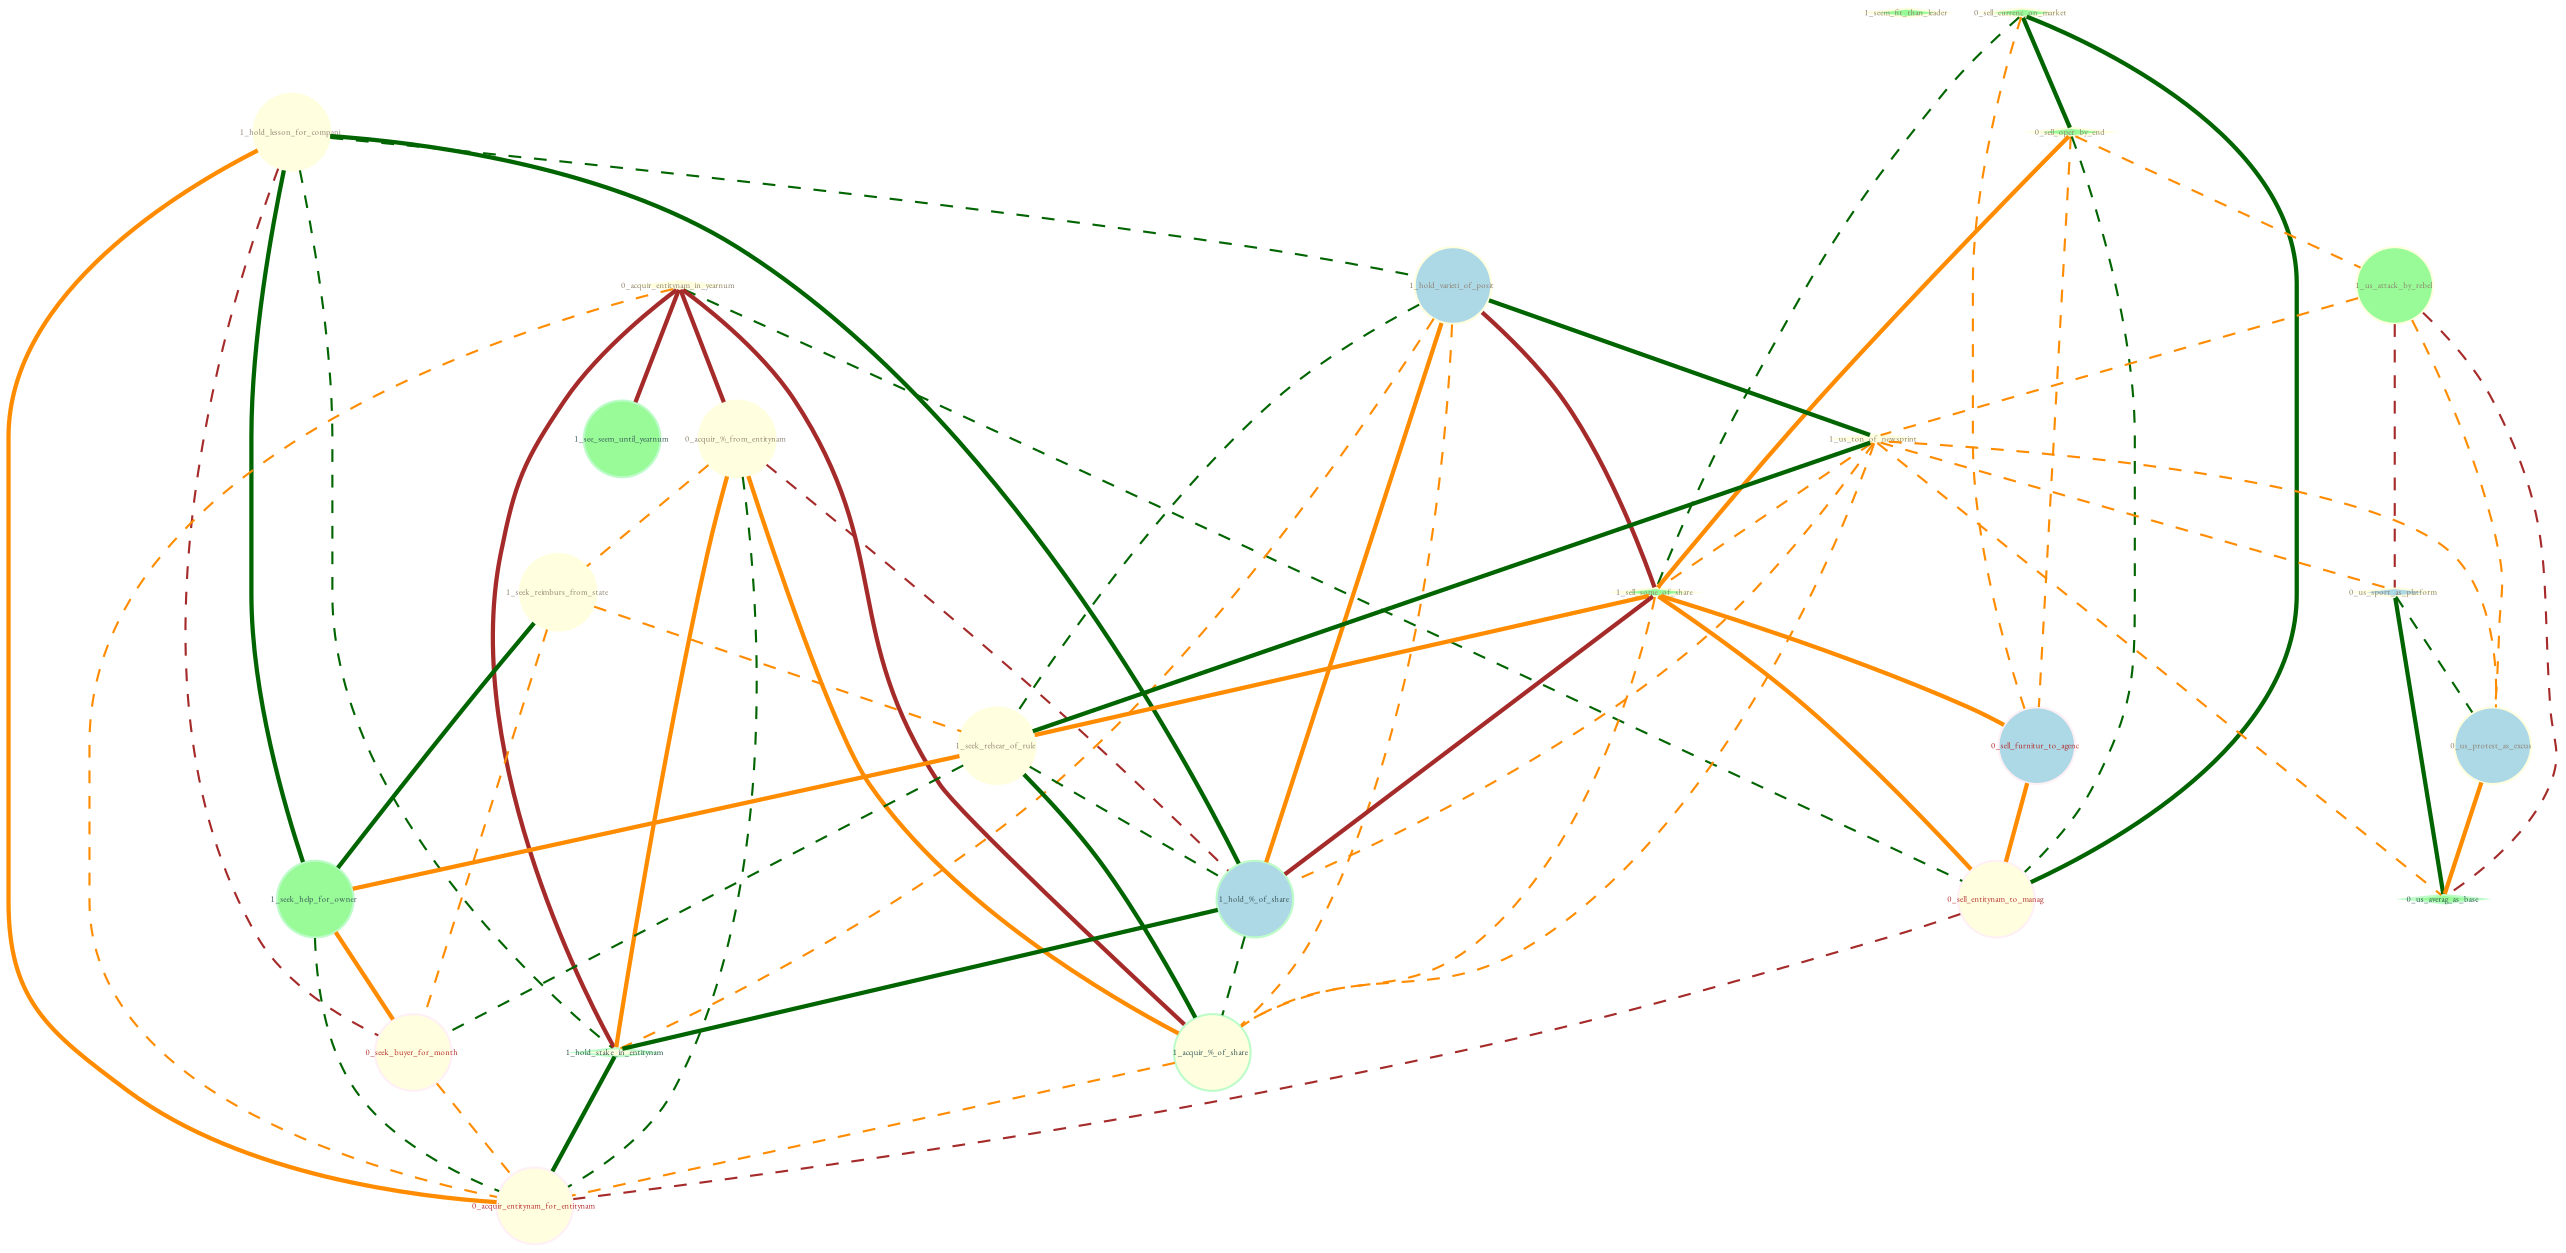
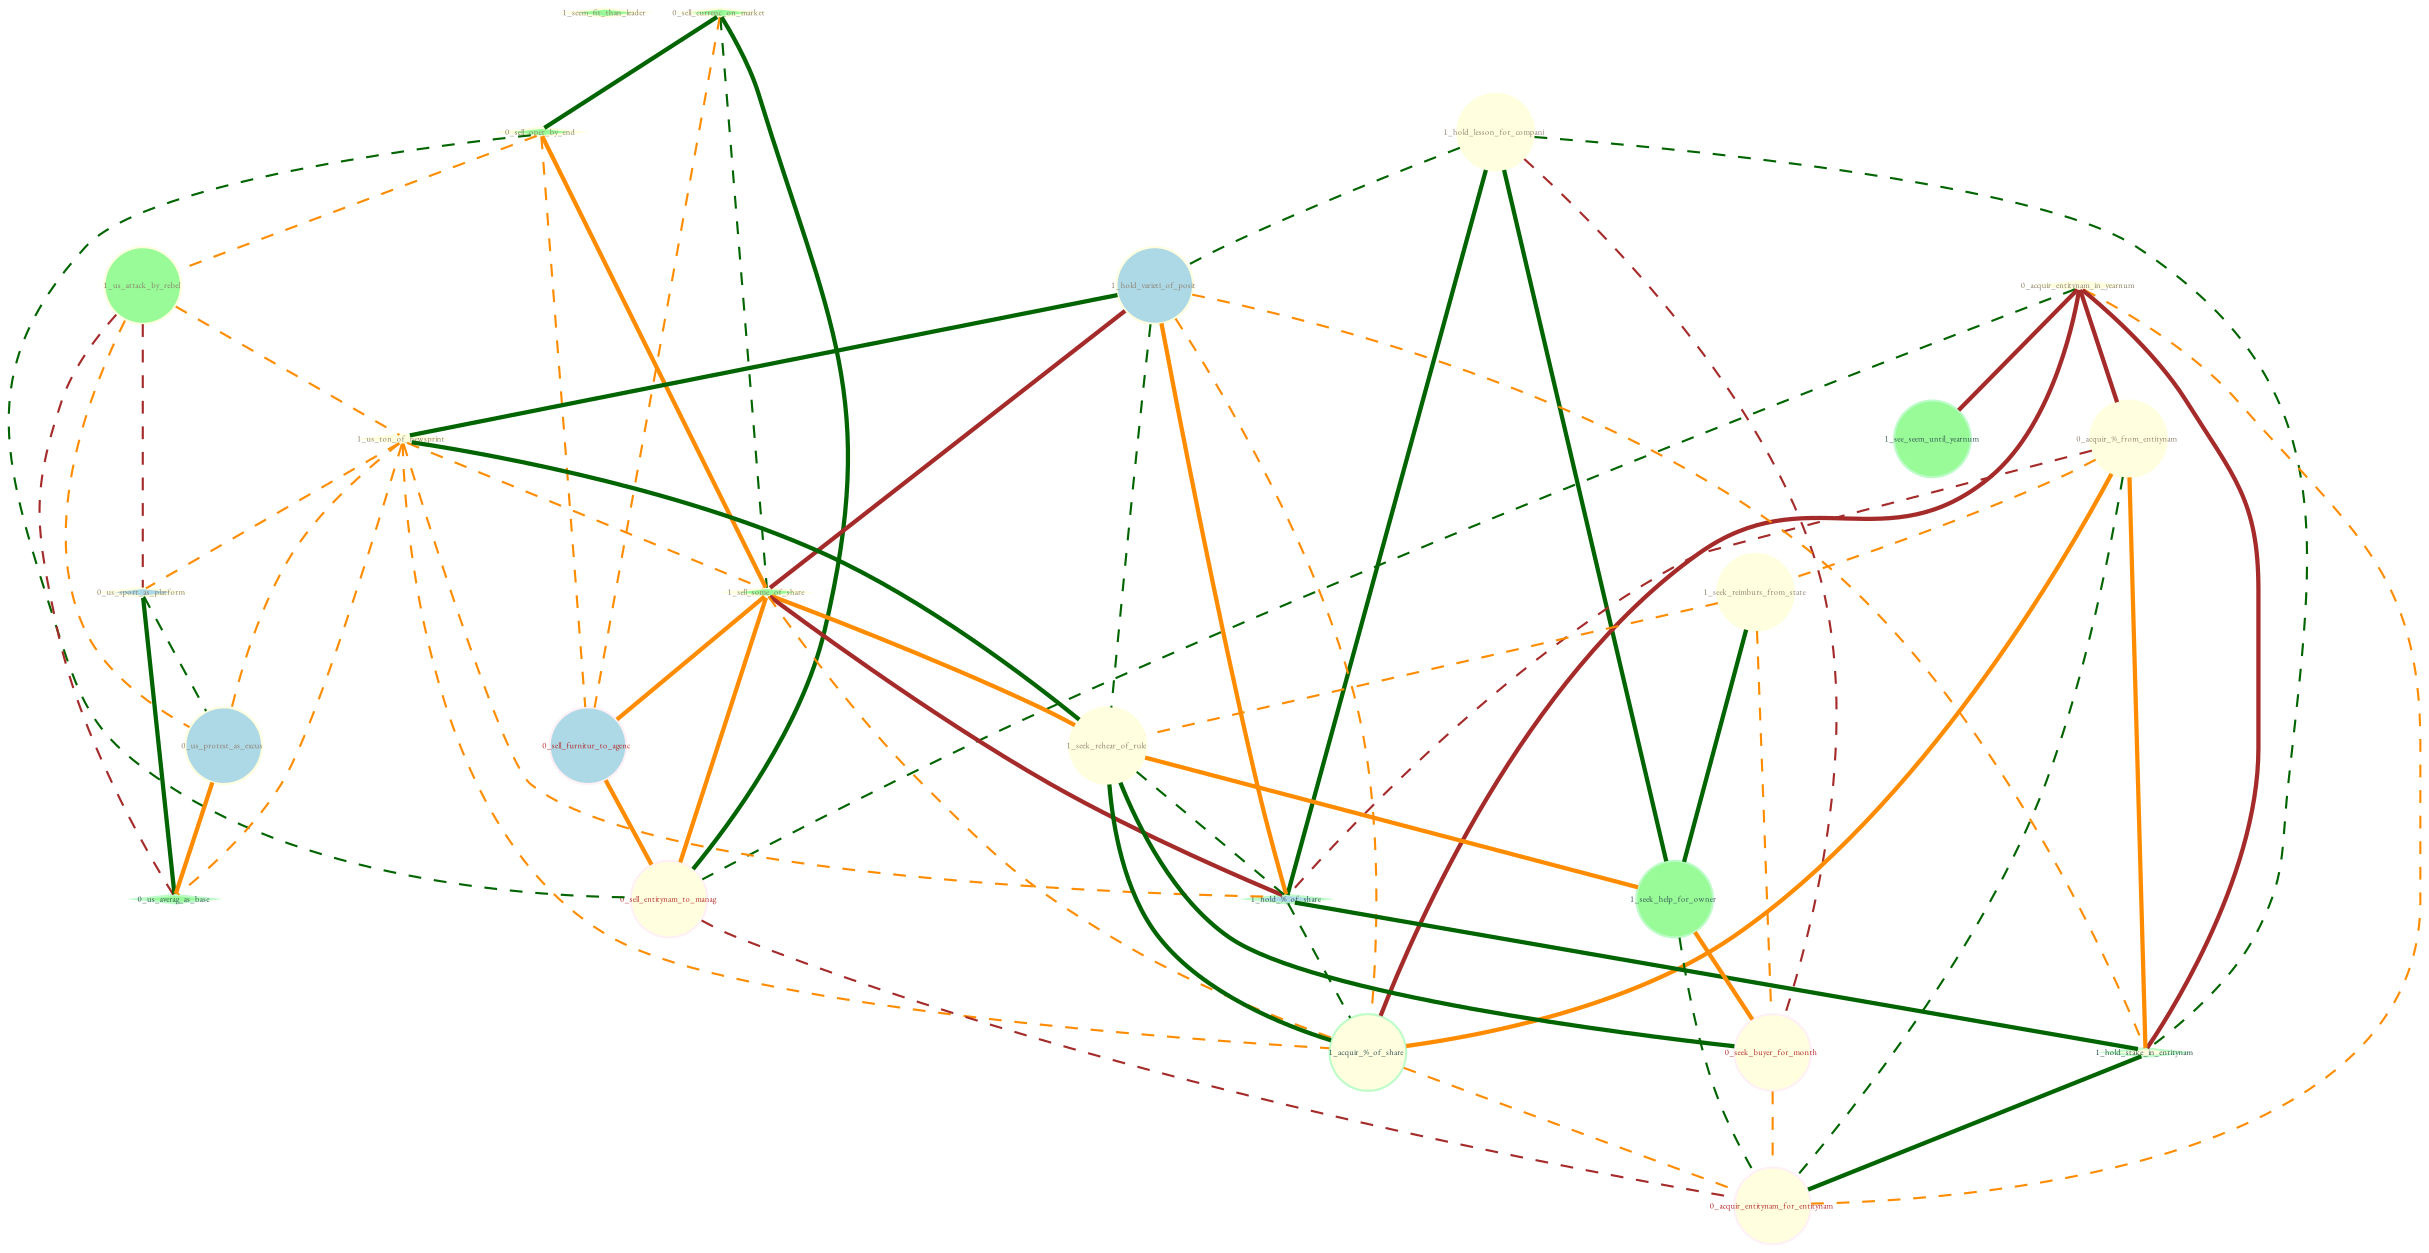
  graph {
    fontname="EB Garamond"
    node [color="#ffffe0" fillcolor=lightyellow fixedsize=true fontcolor="#8b7d6b" fontname="EB Garamond" fontsize=4 shape=circle style=filled]
    edge [color=darkorange fontname="EB Garamond" style=dashed w=1]
    "1_seem_fit_than_leader " [fillcolor=palegreen height=.06 shape=diamond width=.5]
    "1_hold_lesson_for_compani " [height=.06 width=.5]
    "0_sell_currenc_on_market " [fillcolor=palegreen height=.06 shape=diamond width=.5]
    "0_sell_oper_by_end " [fillcolor=palegreen height=.06 shape=diamond width=.5]
    "1_us_attack_by_rebel " [fillcolor=palegreen height=.06 width=.5]
    "0_acquir_entitynam_in_yearnum " [height=.06 shape=diamond width=.5]
    "0_acquir_%_from_entitynam " [height=.06 width=.5]
    "1_hold_varieti_of_posit " [fillcolor=lightblue height=.06 width=.5]
    "1_us_ton_of_newsprint " [height=.06 shape=diamond width=.5]
    "1_sell_some_of_share " [fillcolor=palegreen height=.06 shape=diamond width=.5]
    "1_seek_reimburs_from_state " [height=.06 width=.5]
    "1_seek_rehear_of_rule " [height=.06 width=.5]
    "0_us_sport_as_platform " [fillcolor=lightblue height=.06 shape=diamond width=.5]
    "0_us_protest_as_excus " [fillcolor=lightblue height=.06 width=.5]
    "0_seek_buyer_for_month " [color="#fff0f5" fontcolor="#b22222" height=.06 width=.5]
    "0_sell_furnitur_to_agenc " [color="#fff0f5" fillcolor=lightblue fontcolor="#b22222" height=.06 width=.5]
    "0_sell_entitynam_to_manag " [color="#fff0f5" fontcolor="#b22222" height=.06 width=.5]
    "0_acquir_entitynam_for_entitynam " [color="#fff0f5" fontcolor="#b22222" height=.06 width=.5]
-   "1_hold_%_of_share " [color="#BDFCC9" fillcolor=lightblue fontcolor="#2f4f4f" height=.06 width=.5]
+   "1_hold_%_of_share " [color="#BDFCC9" fillcolor=lightblue fontcolor="#2f4f4f" height=.06 shape=diamond width=.5]
    "1_hold_stake_in_entitynam " [color="#BDFCC9" fontcolor="#2f4f4f" height=.06 shape=diamond width=.5]
    "1_seek_help_for_owner " [color="#BDFCC9" fillcolor=palegreen fontcolor="#2f4f4f" height=.06 width=.5]
    "0_us_averag_as_base " [color="#BDFCC9" fillcolor=palegreen fontcolor="#2f4f4f" height=.06 shape=diamond width=.5]
    "1_acquir_%_of_share " [color="#BDFCC9" fontcolor="#2f4f4f" height=.06 width=.5]
    n24 [color="#BDFCC9" fillcolor=palegreen fontcolor="#2f4f4f" height=.06 label="1_see_seem_until_yearnum" width=.5]
    subgraph sub_1 {
      "1_seem_fit_than_leader "
      "1_hold_lesson_for_compani "
      "0_sell_currenc_on_market "
      "0_sell_oper_by_end "
      "1_us_attack_by_rebel "
      "0_acquir_entitynam_in_yearnum "
      "0_acquir_%_from_entitynam "
      "1_hold_varieti_of_posit "
      "1_us_ton_of_newsprint "
      "1_sell_some_of_share "
      "1_seek_reimburs_from_state "
      "1_seek_rehear_of_rule "
      "0_us_sport_as_platform "
      "0_us_protest_as_excus "
    }
    subgraph sub_2 {
      "0_seek_buyer_for_month "
      "0_sell_furnitur_to_agenc "
      "0_sell_entitynam_to_manag "
      "0_acquir_entitynam_for_entitynam "
    }
    "1_hold_lesson_for_compani " -- "1_hold_varieti_of_posit " [color=darkgreen]
    "1_hold_lesson_for_compani " -- "0_seek_buyer_for_month " [color=brown]
-   "1_hold_lesson_for_compani " -- "0_acquir_entitynam_for_entitynam " [style=bold]
    "1_hold_lesson_for_compani " -- "1_hold_%_of_share " [color=darkgreen style=bold]
    "1_hold_lesson_for_compani " -- "1_hold_stake_in_entitynam " [color=darkgreen]
    "1_hold_lesson_for_compani " -- "1_seek_help_for_owner " [color=darkgreen style=bold]
    "0_sell_currenc_on_market " -- "0_sell_oper_by_end " [color=darkgreen style=bold]
    "0_sell_currenc_on_market " -- "1_sell_some_of_share " [color=darkgreen]
    "0_sell_currenc_on_market " -- "0_sell_furnitur_to_agenc "
    "0_sell_currenc_on_market " -- "0_sell_entitynam_to_manag " [color=darkgreen style=bold]
    "0_sell_oper_by_end " -- "1_us_attack_by_rebel "
    "0_sell_oper_by_end " -- "1_sell_some_of_share " [style=bold]
    "0_sell_oper_by_end " -- "0_sell_furnitur_to_agenc "
    "0_sell_oper_by_end " -- "0_sell_entitynam_to_manag " [color=darkgreen]
    "1_us_attack_by_rebel " -- "1_us_ton_of_newsprint "
    "1_us_attack_by_rebel " -- "0_us_sport_as_platform " [color=brown]
    "1_us_attack_by_rebel " -- "0_us_protest_as_excus "
    "1_us_attack_by_rebel " -- "0_us_averag_as_base " [color=brown]
    "0_acquir_entitynam_in_yearnum " -- "0_acquir_%_from_entitynam " [color=brown style=bold]
    "0_acquir_entitynam_in_yearnum " -- "0_sell_entitynam_to_manag " [color=darkgreen]
    "0_acquir_entitynam_in_yearnum " -- "0_acquir_entitynam_for_entitynam " [w=2]
    "0_acquir_entitynam_in_yearnum " -- "1_hold_stake_in_entitynam " [color=brown style=bold]
    "0_acquir_entitynam_in_yearnum " -- "1_acquir_%_of_share " [color=brown style=bold]
    "0_acquir_entitynam_in_yearnum " -- n24 [color=brown style=bold]
    "0_acquir_%_from_entitynam " -- "1_seek_reimburs_from_state "
    "0_acquir_%_from_entitynam " -- "0_acquir_entitynam_for_entitynam " [color=darkgreen w=2]
    "0_acquir_%_from_entitynam " -- "1_hold_%_of_share " [color=brown]
    "0_acquir_%_from_entitynam " -- "1_hold_stake_in_entitynam " [style=bold]
    "0_acquir_%_from_entitynam " -- "1_acquir_%_of_share " [style=bold w=2]
    "1_hold_varieti_of_posit " -- "1_us_ton_of_newsprint " [color=darkgreen style=bold]
    "1_hold_varieti_of_posit " -- "1_sell_some_of_share " [color=brown style=bold]
    "1_hold_varieti_of_posit " -- "1_seek_rehear_of_rule " [color=darkgreen]
    "1_hold_varieti_of_posit " -- "1_hold_%_of_share " [style=bold w=2]
    "1_hold_varieti_of_posit " -- "1_hold_stake_in_entitynam "
    "1_hold_varieti_of_posit " -- "1_acquir_%_of_share "
    "1_us_ton_of_newsprint " -- "1_sell_some_of_share "
    "1_us_ton_of_newsprint " -- "1_seek_rehear_of_rule " [color=darkgreen style=bold]
    "1_us_ton_of_newsprint " -- "0_us_sport_as_platform "
    "1_us_ton_of_newsprint " -- "0_us_protest_as_excus "
    "1_us_ton_of_newsprint " -- "1_hold_%_of_share "
    "1_us_ton_of_newsprint " -- "0_us_averag_as_base "
    "1_us_ton_of_newsprint " -- "1_acquir_%_of_share "
    "1_sell_some_of_share " -- "1_seek_rehear_of_rule " [style=bold]
    "1_sell_some_of_share " -- "0_sell_furnitur_to_agenc " [style=bold]
    "1_sell_some_of_share " -- "0_sell_entitynam_to_manag " [style=bold]
    "1_sell_some_of_share " -- "1_hold_%_of_share " [color=brown style=bold w=2]
    "1_sell_some_of_share " -- "1_acquir_%_of_share " [w=2]
    "1_seek_reimburs_from_state " -- "1_seek_rehear_of_rule "
    "1_seek_reimburs_from_state " -- "0_seek_buyer_for_month "
    "1_seek_reimburs_from_state " -- "1_seek_help_for_owner " [color=darkgreen style=bold]
-   "1_seek_rehear_of_rule " -- "0_seek_buyer_for_month " [color=darkgreen]
+   "1_seek_rehear_of_rule " -- "0_seek_buyer_for_month " [color=darkgreen style=bold]
    "1_seek_rehear_of_rule " -- "1_hold_%_of_share " [color=darkgreen]
    "1_seek_rehear_of_rule " -- "1_seek_help_for_owner " [style=bold]
    "1_seek_rehear_of_rule " -- "1_acquir_%_of_share " [color=darkgreen style=bold]
    "0_us_sport_as_platform " -- "0_us_protest_as_excus " [color=darkgreen w=2]
    "0_us_sport_as_platform " -- "0_us_averag_as_base " [color=darkgreen style=bold w=2]
    "0_us_protest_as_excus " -- "0_us_averag_as_base " [style=bold w=2]
    "0_seek_buyer_for_month " -- "0_acquir_entitynam_for_entitynam "
    "0_sell_furnitur_to_agenc " -- "0_sell_entitynam_to_manag " [style=bold w=2]
    "0_sell_entitynam_to_manag " -- "0_acquir_entitynam_for_entitynam " [color=brown]
    "1_hold_%_of_share " -- "1_hold_stake_in_entitynam " [color=darkgreen style=bold]
    "1_hold_%_of_share " -- "1_acquir_%_of_share " [color=darkgreen w=3]
    "1_hold_stake_in_entitynam " -- "0_acquir_entitynam_for_entitynam " [color=darkgreen style=bold]
    "1_seek_help_for_owner " -- "0_seek_buyer_for_month " [style=bold w=2]
    "1_seek_help_for_owner " -- "0_acquir_entitynam_for_entitynam " [color=darkgreen]
    "1_acquir_%_of_share " -- "0_acquir_entitynam_for_entitynam "
  }
